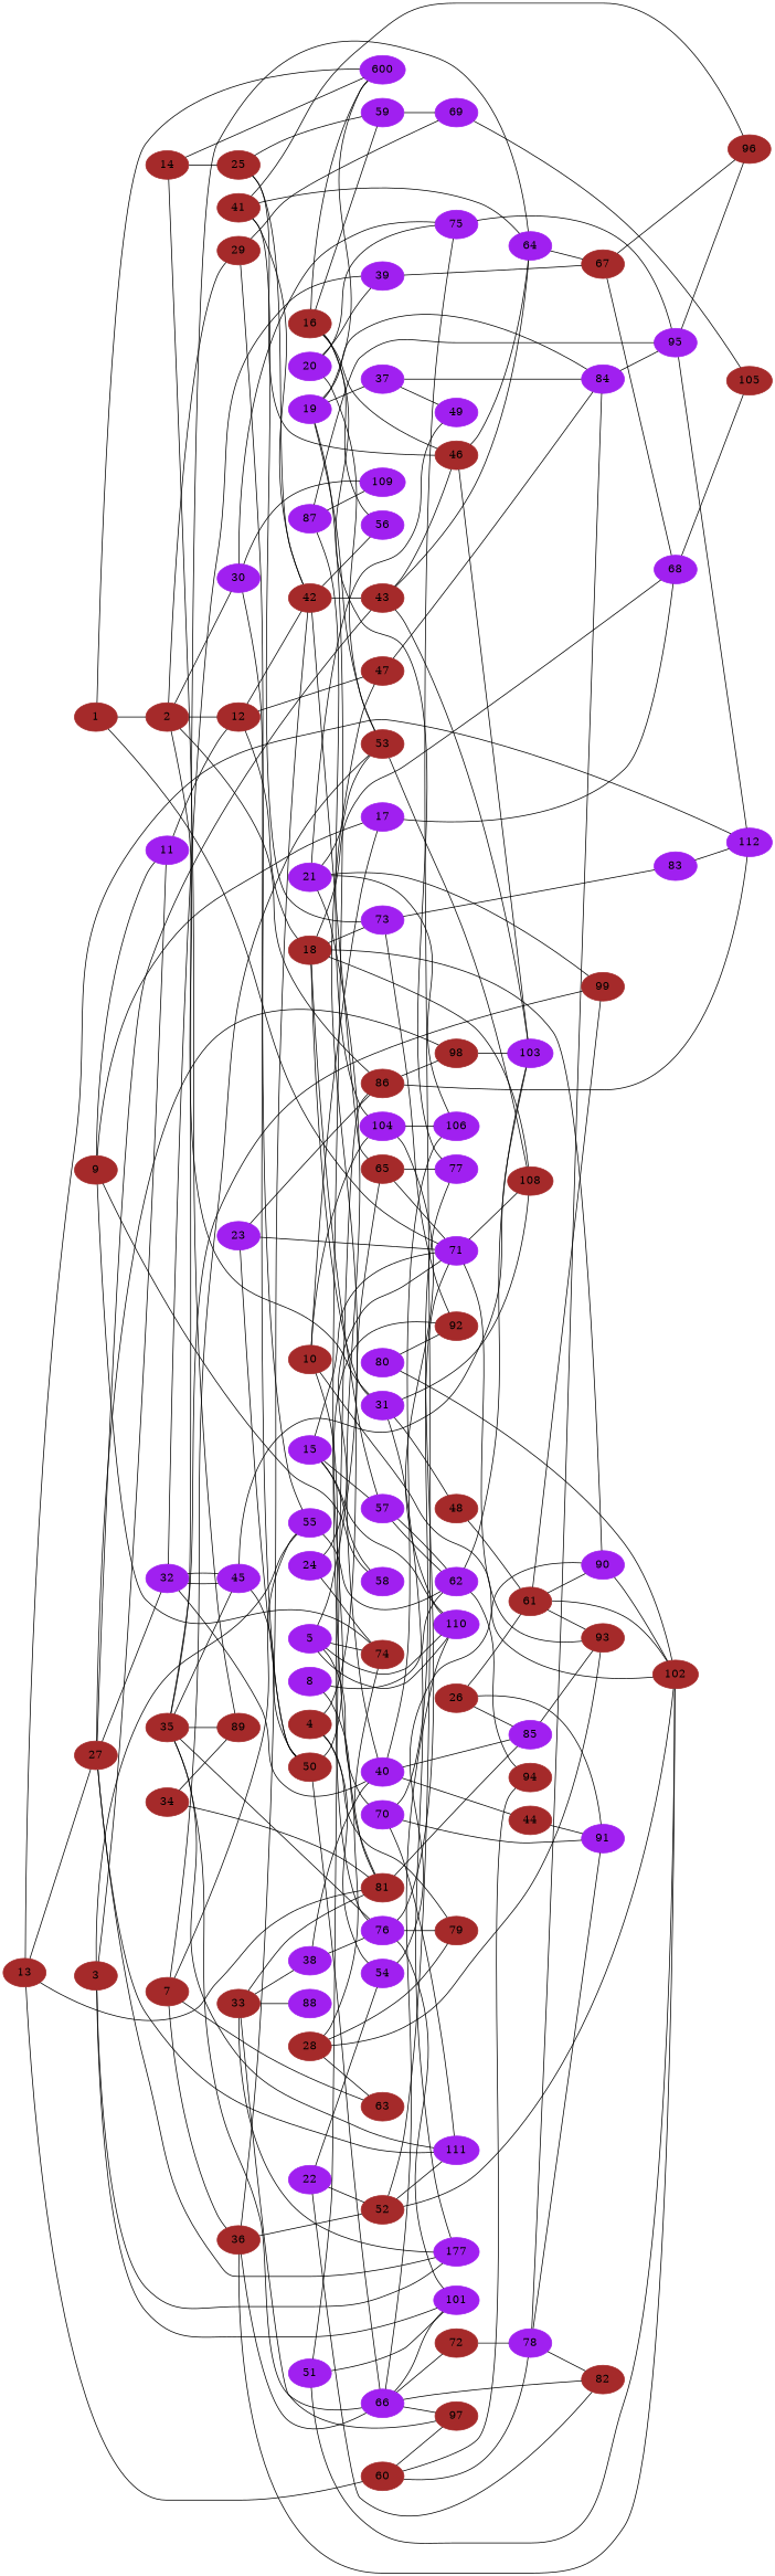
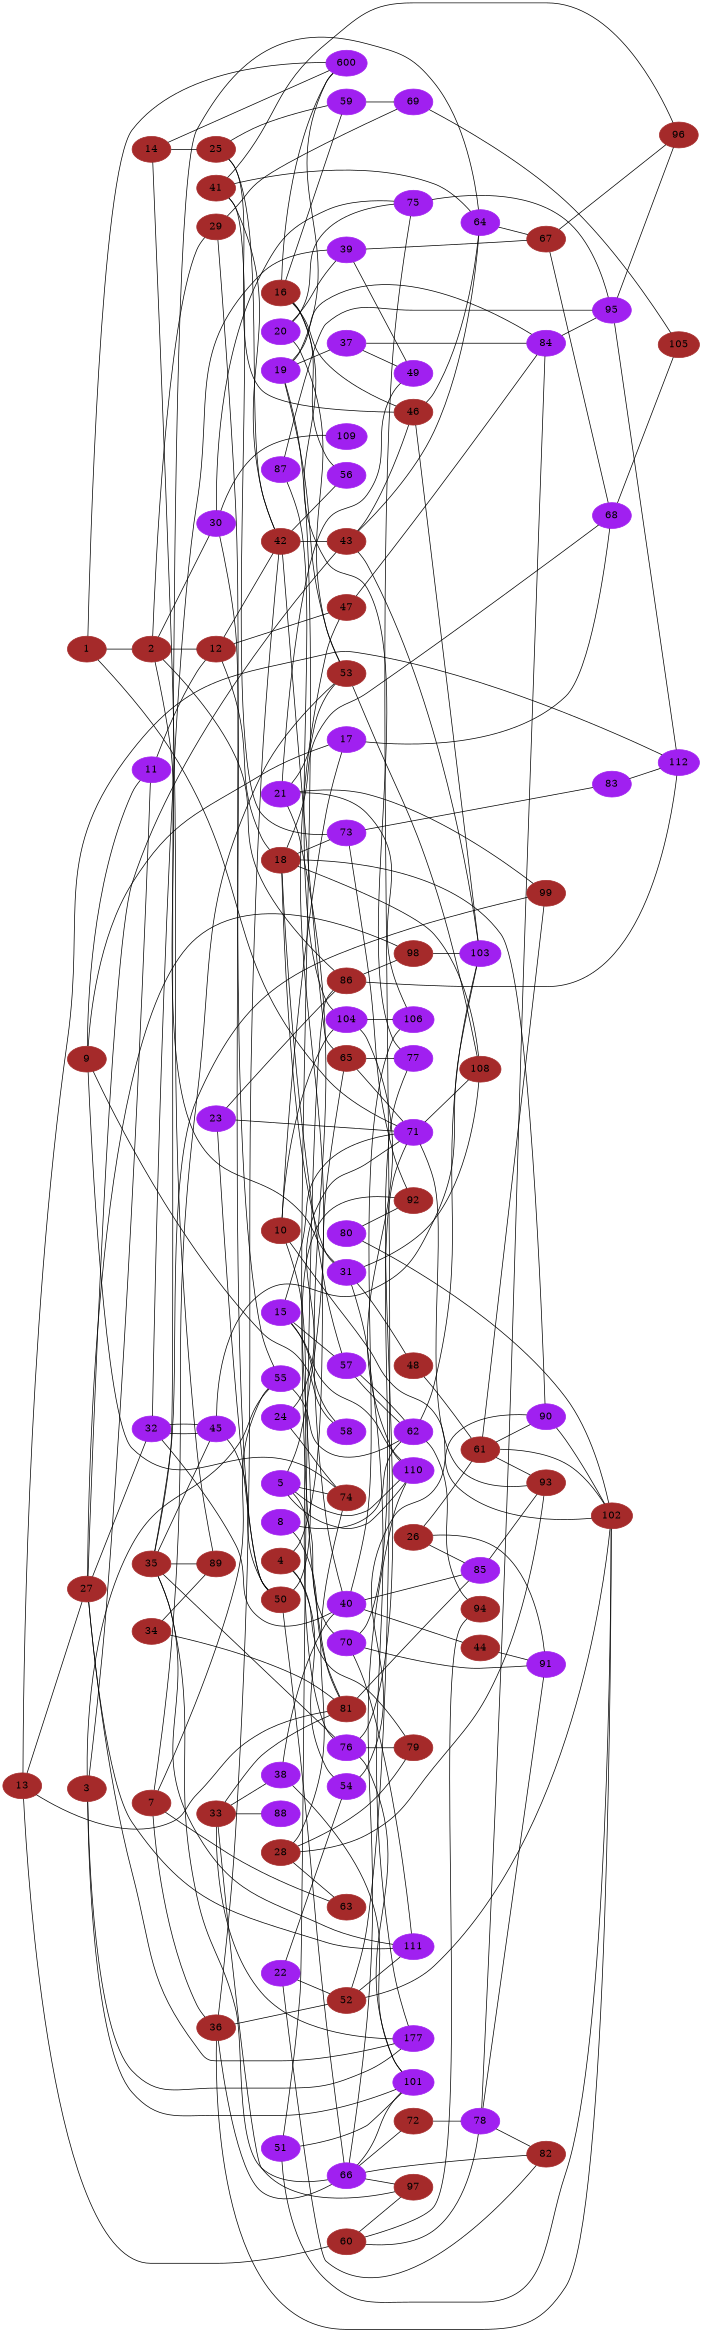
  graph {
    rankdir=LR
    node [color=purple style=filled]
    1 [color=brown]
    2 [color=brown]
    71
    n4 [label=600]
    12 [color=brown]
    29 [color=brown]
    30
    31
    86 [color=brown]
    108 [color=brown]
    93 [color=brown]
    47 [color=brown]
    18 [color=brown]
    42 [color=brown]
    55
    69
    75
    50 [color=brown]
    109
    n20 [label=177]
    48 [color=brown]
    112
    98 [color=brown]
    3 [color=brown]
    11
    101
    62
    4 [color=brown]
    54
    65 [color=brown]
    79 [color=brown]
    90
    77
    5
    70
    74 [color=brown]
    110
    84
    91
    111
    66
    82 [color=brown]
    97 [color=brown]
    72 [color=brown]
    95
    96 [color=brown]
    7 [color=brown]
    36 [color=brown]
    53 [color=brown]
    63 [color=brown]
    102 [color=brown]
    52 [color=brown]
    8
    81 [color=brown]
    103
    94 [color=brown]
    85
    9 [color=brown]
    17
    58
    68
    10 [color=brown]
    76
    104
    106
    57
    73
    56
    43 [color=brown]
    13 [color=brown]
    27 [color=brown]
    60 [color=brown]
    32
    78
    14 [color=brown]
    25 [color=brown]
    89 [color=brown]
    46 [color=brown]
    59
    15
    16 [color=brown]
    64
    105 [color=brown]
    92 [color=brown]
    83
    19
    37
    49
    20
    39
    67 [color=brown]
    21
    40
    99 [color=brown]
    44 [color=brown]
    22
    23
    24
    26 [color=brown]
    61 [color=brown]
    45
    28 [color=brown]
    33 [color=brown]
    88
    38
    34 [color=brown]
    35 [color=brown]
    41 [color=brown]
    51
    80
    87
    1 -- 2
    1 -- 71
    1 -- n4
    2 -- 12
    2 -- 29
    2 -- 30
    2 -- 31
    2 -- 86
    71 -- 108
    71 -- 93
    12 -- 47
    12 -- 18
    12 -- 42
    29 -- 55
    29 -- 69
    30 -- 75
    30 -- 50
    30 -- 109
    31 -- 108
    31 -- n20
    31 -- 48
    86 -- 112
    86 -- 98
    47 -- 84
    18 -- 31
    18 -- 108
    18 -- 90
    18 -- 68
    18 -- 57
    18 -- 73
    42 -- 65
    42 -- 56
    42 -- 43
    55 -- 62
    69 -- 105
    75 -- 95
    50 -- 66
    50 -- 92
    48 -- 61
    98 -- 103
    3 -- 55
    3 -- n20
    3 -- 11
    3 -- 101
    11 -- 12
    62 -- 103
    62 -- 94
    4 -- 54
    4 -- 65
    4 -- 79
    54 -- 90
    65 -- 71
    65 -- 77
    90 -- 102
    5 -- 47
    5 -- 70
    5 -- 74
    5 -- 110
    5 -- 110
    70 -- 71
    70 -- 91
    70 -- 111
    84 -- 95
    66 -- 101
    66 -- 110
    66 -- 82
    66 -- 97
    66 -- 72
    72 -- 78
    95 -- 112
    95 -- 96
    7 -- 55
    7 -- 36
    7 -- 53
    7 -- 63
    36 -- 42
    36 -- 66
    36 -- 102
    36 -- 52
    53 -- 108
    52 -- 75
    52 -- 111
    52 -- 102
    8 -- 62
    8 -- 81
    81 -- 85
    85 -- 93
    9 -- 11
    9 -- 74
    9 -- 17
    9 -- 58
    17 -- 68
    68 -- 105
    10 -- 102
    10 -- 17
    10 -- 76
    10 -- 104
    76 -- 101
    76 -- 79
    76 -- 77
    104 -- 110
    104 -- 106
    57 -- 62
    57 -- 62
    73 -- 92
    73 -- 83
    43 -- 103
    43 -- 46
    43 -- 64
    13 -- 112
    13 -- 81
    13 -- 27
    13 -- 60
    27 -- n20
    27 -- 98
    27 -- 111
    27 -- 43
    27 -- 32
    60 -- 97
    60 -- 94
    60 -- 78
    32 -- 39
    32 -- 40
    32 -- 45
    32 -- 45
    78 -- 84
    78 -- 91
    78 -- 82
    14 -- n4
    14 -- 25
    14 -- 89
    25 -- 42
    25 -- 46
    25 -- 59
    46 -- 103
    46 -- 64
    59 -- 69
    15 -- 71
    15 -- 110
    15 -- 58
    15 -- 57
    16 -- n4
    16 -- 77
    16 -- 56
    16 -- 46
    16 -- 59
    64 -- 67
    83 -- 112
    19 -- n4
    19 -- 84
    19 -- 53
    19 -- 81
    19 -- 37
    37 -- 84
    37 -- 49
    20 -- 75
    20 -- 53
    20 -- 39
+   39 -- 49
    39 -- 67
    67 -- 96
    67 -- 68
    21 -- 53
    21 -- 106
    21 -- 49
    21 -- 40
    21 -- 99
    40 -- 85
    40 -- 106
    40 -- 44
    44 -- 91
    22 -- 54
    22 -- 82
    22 -- 52
    23 -- 71
    23 -- 86
    23 -- 50
    24 -- 71
    24 -- 74
    26 -- 91
    26 -- 85
    26 -- 61
    61 -- 93
    61 -- 90
    61 -- 102
    61 -- 99
    45 -- 50
    45 -- 103
    28 -- 93
    28 -- 79
    28 -- 74
    28 -- 63
    33 -- n20
    33 -- 97
    33 -- 81
    33 -- 88
    33 -- 38
-   38 -- 76
+   38 -- 101
    38 -- 40
    34 -- 81
    34 -- 89
    35 -- 111
    35 -- 66
    35 -- 76
    35 -- 89
    35 -- 64
    35 -- 99
    35 -- 45
    41 -- 42
    41 -- 96
    41 -- 73
    41 -- 64
    51 -- 86
    51 -- 101
    51 -- 102
    80 -- 102
    80 -- 92
-   87 -- 109
    87 -- 95
    87 -- 104
  }
